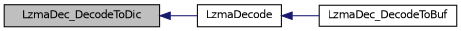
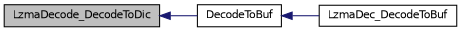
  digraph {
    rankdir=LR
    node [color=black fillcolor=white fontname=Helvetica fontsize=10 shape=record style=filled]
    edge [color=midnightblue dir=back fontname=Helvetica fontsize=10 labelfontname=Helvetica labelfontsize=10 style=solid]
-   n1 [fillcolor=grey75 fontcolor=black height=0.2 label=LzmaDec_DecodeToDic width=0.4]
-   n2 [height=0.2 label=LzmaDecode width=0.4]
+   n1 [fillcolor=grey75 fontcolor=black height=0.2 label=LzmaDecode_DecodeToDic width=0.4]
+   n2 [height=0.2 label=DecodeToBuf width=0.4]
    n3 [height=0.2 label=LzmaDec_DecodeToBuf width=0.4]
    n1 -> n2
    n2 -> n3
  }
